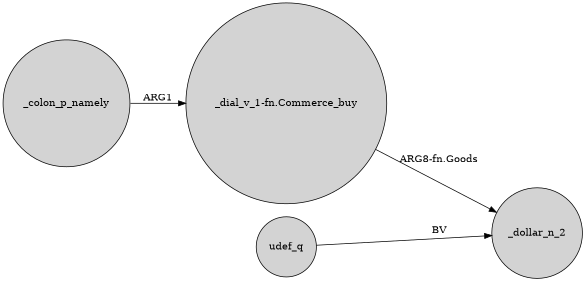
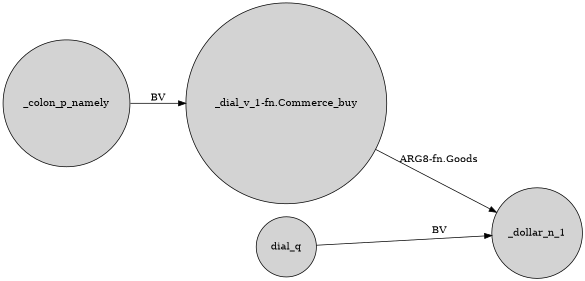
  digraph {
    rankdir=LR
    node [shape=circle style=filled]
    _colon_p_namely
    "_dial_v_1-fn.Commerce_buy"
-   _dollar_n_1 [label=_dollar_n_2]
-   udef_q
-   _colon_p_namely -> "_dial_v_1-fn.Commerce_buy" [label=ARG1]
+   _dollar_n_1
+   udef_q [label=dial_q]
+   _colon_p_namely -> "_dial_v_1-fn.Commerce_buy" [label=BV]
    "_dial_v_1-fn.Commerce_buy" -> _dollar_n_1 [label="ARG8-fn.Goods"]
    udef_q -> _dollar_n_1 [label=BV]
  }
